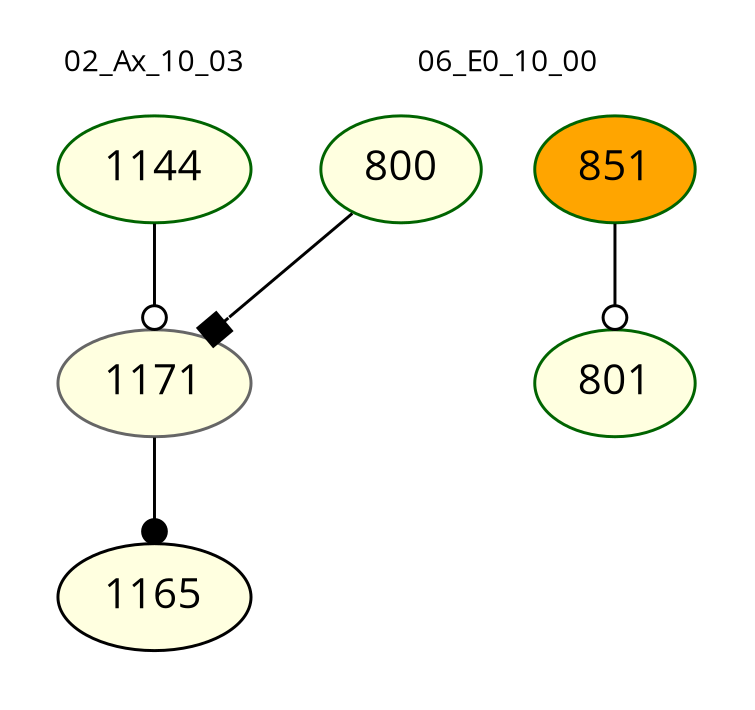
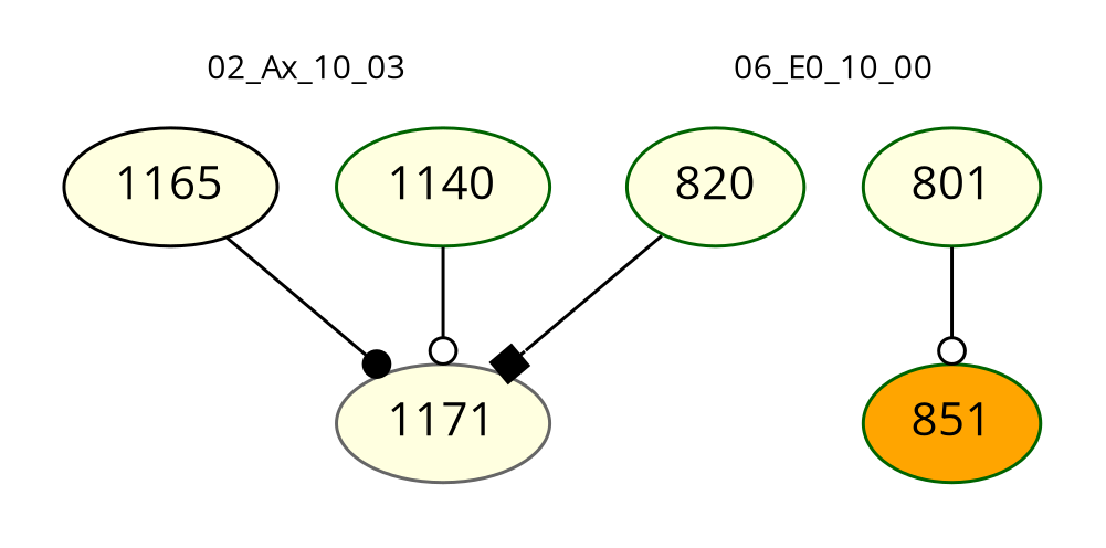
  digraph {
    fontname="Open Sans"
    node [color=darkgreen fillcolor=lightyellow fontname="Open Sans" style=filled]
    edge [arrowhead=odot color=black fontname="Open Sans"]
-   n1 [label=1144]
+   n1 [label=1140]
    n2 [color=gray40 label=1171]
    n3 [color=black label=1165]
-   n4 [label=800]
+   n4 [label=820]
    n5 [label=801]
    n6 [fillcolor=orange label=851]
    subgraph cluster_1 {
      color=white
      fontsize=10
      label="02_Ax_10_03"
      n1
      n2
      n3
    }
    subgraph cluster_2 {
      color=white
      fontsize=10
      label="06_E0_10_00"
      n4
      n5
      n6
    }
    n1 -> n2
-   n2 -> n3 [arrowhead=dot]
+   n3 -> n2 [arrowhead=dot]
    n4 -> n2 [arrowhead=box]
-   n6 -> n5
+   n5 -> n6
  }
